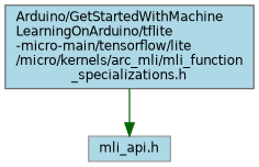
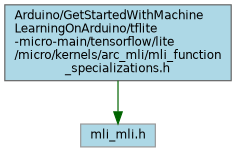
  digraph {
    node [fillcolor=lightblue fontname=Helvetica fontsize=10 shape=box style=filled]
    n1 [color=gray40 fontcolor=black height=0.2 label="Arduino/GetStartedWithMachine\lLearningOnArduino/tflite\l-micro-main/tensorflow/lite\l/micro/kernels/arc_mli/mli_function\l_specializations.h" width=0.4]
-   n2 [color=grey60 height=0.2 label="mli_api.h" width=0.4]
+   n2 [color=grey60 height=0.2 label="mli_mli.h" width=0.4]
    n1 -> n2 [color=darkgreen fontname=Helvetica fontsize=10 labelfontname=Helvetica labelfontsize=10 style=solid]
  }
